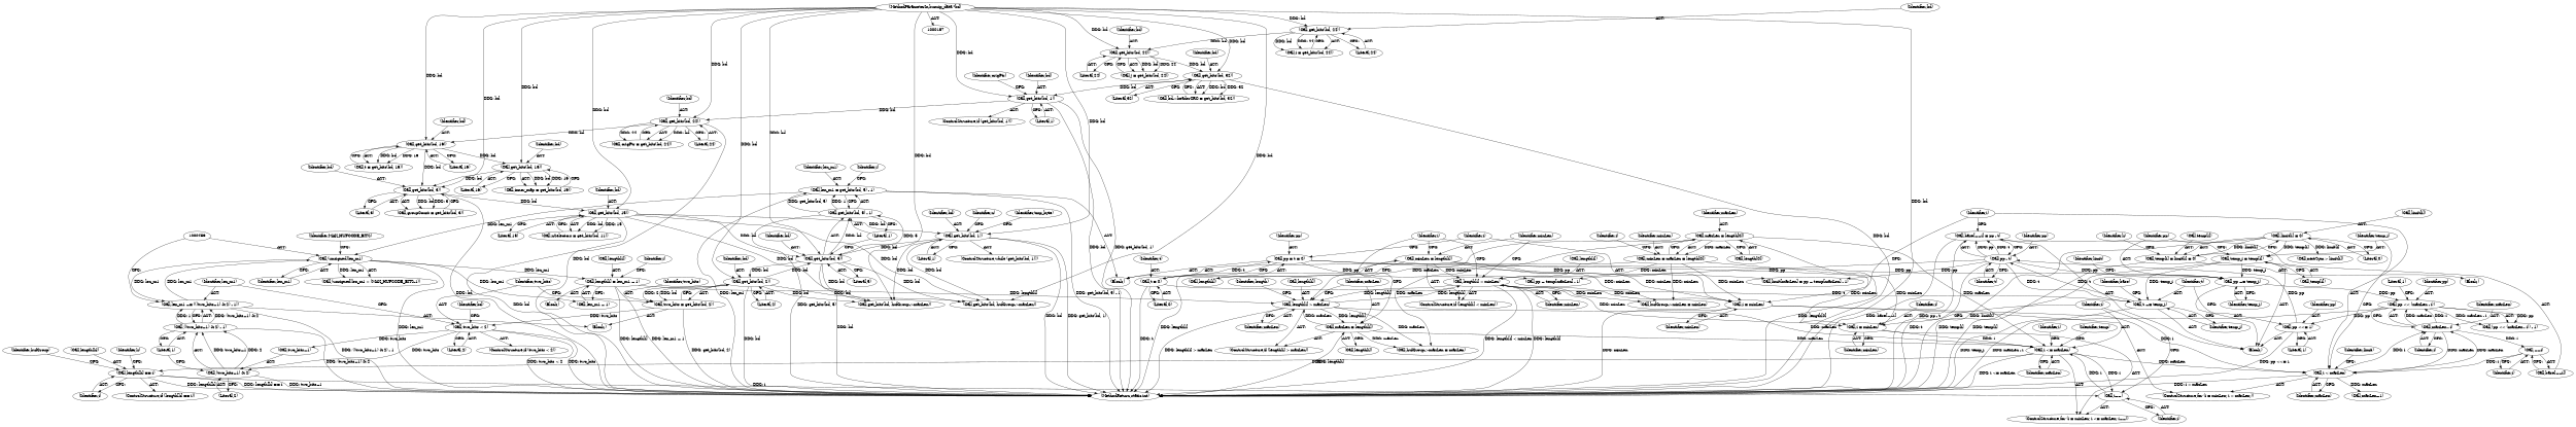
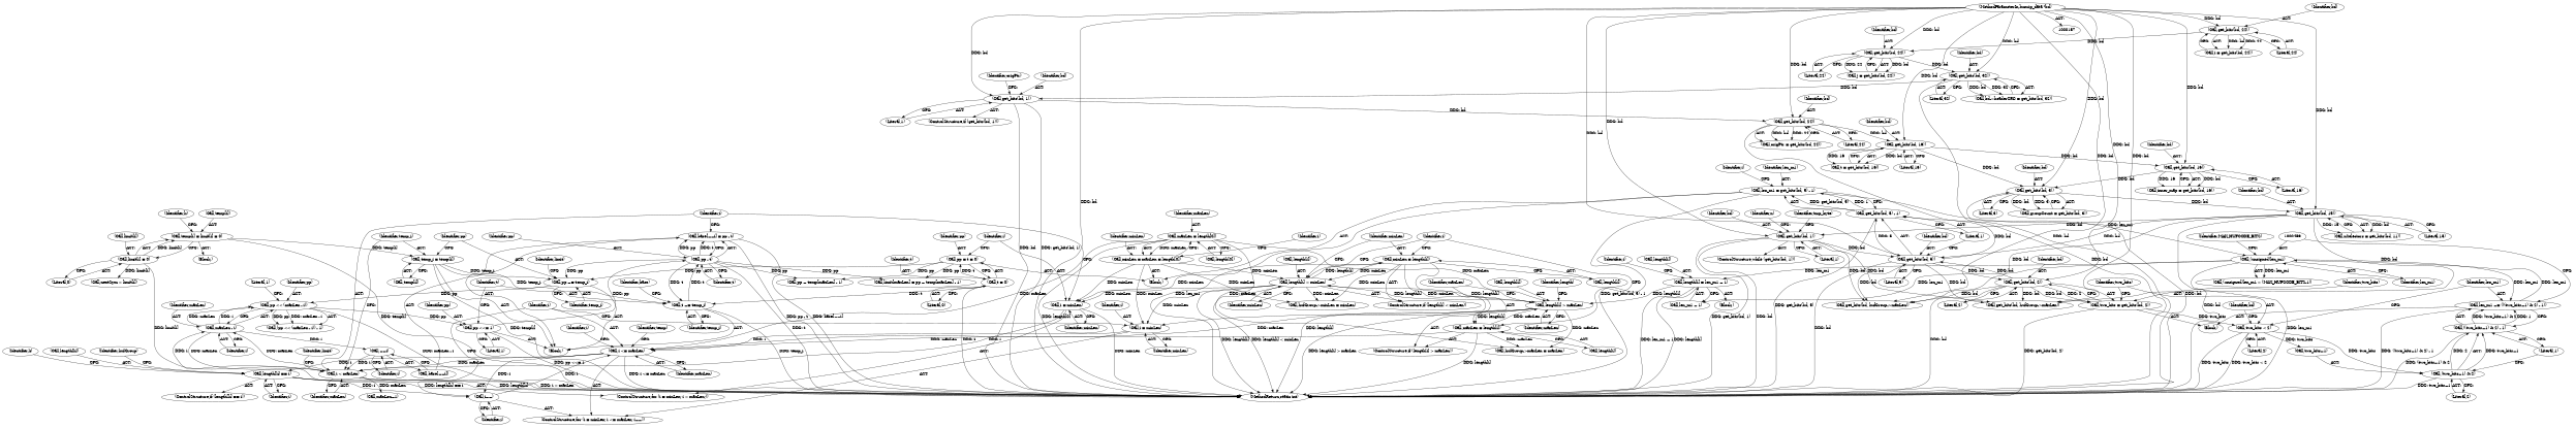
  digraph {
    n1 [label="(Call,base[++i] = pp - t)"]
    n2 [label="(Call,pp - t)"]
    n3 [label="(MethodReturn,static int)"]
    n4 [label="(Block,)"]
    n5 [label="(Call,pp += temp_i)"]
    n6 [label="(Call,t += temp_i)"]
    n7 [label="(Call,limit[maxLen] = pp + temp[maxLen] - 1)"]
    n8 [label="(Call,pp + temp[maxLen] - 1)"]
    n9 [label="(Identifier,t)"]
    n10 [label="(Call,pp << (maxLen - i))"]
    n11 [label="(Identifier,temp_i)"]
    n12 [label="(Identifier,temp_i)"]
    n13 [label="(Call,pp <<= 1)"]
    n14 [label="(Literal,1)"]
    n15 [label="(Call,maxLen - i)"]
    n16 [label="(Call,(pp << (maxLen - i)) - 1)"]
    n17 [label="(Call,i < maxLen)"]
    n18 [label="(Call,++i)"]
    n19 [label="(Identifier,i)"]
    n20 [label="(Call,temp_i = temp[i])"]
    n21 [label="(Call,temp[i])"]
    n22 [label="(Call,temp[i] = limit[i] = 0)"]
    n23 [label="(Call,limit[i] = 0)"]
    n24 [label="(Block,)"]
    n25 [label="(Call,nextSym > limit[i])"]
    n26 [label="(Literal,0)"]
    n27 [label="(Call,pp = t = 0)"]
    n28 [label="(Call,t = 0)"]
    n29 [label="(Block,)"]
    n30 [label="(Literal,0)"]
    n31 [label="(Call,maxLen+1)"]
    n32 [label="(ControlStructure,for (i = minLen; i < maxLen;))"]
    n33 [label="(Identifier,maxLen)"]
    n34 [label="(Identifier,i)"]
    n35 [label="(Call,base[++i])"]
    n36 [label="(Call,i = minLen)"]
    n37 [label="(Identifier,minLen)"]
    n38 [label="(Call,minLen = length[i])"]
    n39 [label="(Call,length[i] < minLen)"]
    n40 [label="(Call,i = minLen)"]
    n41 [label="(ControlStructure,if (length[i] < minLen))"]
    n42 [label="(Call,hufGroup->minLen = minLen)"]
    n43 [label="(Call,length[i])"]
    n44 [label="(Call,length[i] > maxLen)"]
    n45 [label="(Identifier,minLen)"]
    n46 [label="(Call,i <= maxLen)"]
    n47 [label="(ControlStructure,for (i = minLen; i <= maxLen; i++))"]
    n48 [label="(Identifier,minLen)"]
    n49 [label="(Call,maxLen = length[i])"]
    n50 [label="(Call,hufGroup->maxLen = maxLen)"]
    n51 [label="(Identifier,maxLen)"]
    n52 [label="(ControlStructure,if (length[i] > maxLen))"]
    n53 [label="(Call,length[i])"]
    n54 [label="(Call,i++)"]
    n55 [label="(Call,length[k] == i)"]
    n56 [label="(Identifier,maxLen)"]
    n57 [label="(Call,length[i] = len_m1 + 1)"]
    n58 [label="(Call,len_m1 + 1)"]
    n59 [label="(Block,)"]
    n60 [label="(Call,(unsigned)len_m1)"]
    n61 [label="(Call,len_m1 += (((two_bits+1) & 2) - 1))"]
    n62 [label="(Call,(unsigned)len_m1 > (MAX_HUFCODE_BITS-1))"]
    n63 [label="(Identifier,len_m1)"]
    n64 [label="(Call,((two_bits+1) & 2) - 1)"]
    n65 [label="(Block,)"]
    n66 [label="(Call,len_m1 = get_bits(bd, 5) - 1)"]
    n67 [label="(Call,get_bits(bd, 5) - 1)"]
    n68 [label="(Literal,1)"]
    n69 [label="(Call,get_bits(bd, 5))"]
    n70 [label="(Call,get_bits(bd, 2))"]
    n71 [label="(Literal,5)"]
    n72 [label="(Call,get_bits(bd, hufGroup->maxLen))"]
    n73 [label="(Call,get_bits(bd, hufGroup->maxLen))"]
    n74 [label="(Call,two_bits = get_bits(bd, 2))"]
    n75 [label="(Literal,2)"]
    n76 [label="(Call,get_bits(bd, 1))"]
    n77 [label="(Literal,1)"]
    n78 [label="(ControlStructure,while (get_bits(bd, 1)))"]
    n79 [label="(Call,get_bits(bd, 15))"]
    n80 [label="(Literal,15)"]
    n81 [label="(Call,nSelectors = get_bits(bd, 11))"]
    n82 [label="(Call,get_bits(bd, 3))"]
    n83 [label="(Call,groupCount = get_bits(bd, 3))"]
    n84 [label="(Literal,3)"]
    n85 [label="(Call,get_bits(bd, 16))"]
    n86 [label="(Call,inner_map = get_bits(bd, 16))"]
    n87 [label="(Literal,16)"]
    n88 [label="(Call,get_bits(bd, 16))"]
    n89 [label="(Literal,16)"]
    n90 [label="(Call,t = get_bits(bd, 16))"]
    n91 [label="(Call,get_bits(bd, 24))"]
    n92 [label="(Literal,24)"]
    n93 [label="(Call,origPtr = get_bits(bd, 24))"]
    n94 [label="(Call,get_bits(bd, 1))"]
    n95 [label="(ControlStructure,if (get_bits(bd, 1)))"]
    n96 [label="(Literal,1)"]
    n97 [label="(Call,get_bits(bd, 32))"]
    n98 [label="(Call,bd->headerCRC = get_bits(bd, 32))"]
    n99 [label="(Literal,32)"]
    n100 [label="(Call,get_bits(bd, 24))"]
    n101 [label="(Call,j = get_bits(bd, 24))"]
    n102 [label="(Literal,24)"]
    n103 [label="(Call,get_bits(bd, 24))"]
    n104 [label="(Call,i = get_bits(bd, 24))"]
    n105 [label="(Literal,24)"]
    n106 [label="(MethodParameterIn,bunzip_data *bd)"]
    1000157
    n108 [label="(Call,two_bits < 2)"]
    n109 [label="(Literal,1)"]
    n110 [label="(Call,(two_bits+1) & 2)"]
    n111 [label="(Literal,2)"]
    n112 [label="(Literal,2)"]
    n113 [label="(Call,two_bits+1)"]
-   n114 [label="(ControlStructure,if (two_bits < 2))"]
    n115 [label="(Call,maxLen = length[0])"]
    n116 [label="(Call,minLen = maxLen = length[0])"]
    n117 [label="(Call,length[0])"]
    n118 [label="(Identifier,i)"]
    n119 [label="(ControlStructure,if (length[k] == i))"]
    n120 [label="(Identifier,i)"]
    n121 [label="(Literal,1)"]
    n122 [label="(Identifier,i)"]
    n123 [label="(Identifier,hufGroup)"]
    n124 [label="(Identifier,bd)"]
    n125 [label="(Identifier,k)"]
    n126 [label="(Identifier,pp)"]
    n127 [label="(Identifier,maxLen)"]
    n128 [label="(Identifier,temp)"]
    n129 [label="(Identifier,pp)"]
    n130 [label="(Identifier,bd)"]
    n131 [label="(Identifier,bd)"]
    n132 [label="(Call,length[k])"]
    n133 [label="(Identifier,bd)"]
    n134 [label="(Identifier,origPtr)"]
    n135 [label="(Identifier,bd)"]
    n136 [label="(Identifier,minLen)"]
    n137 [label="(Identifier,len_m1)"]
    n138 [label="(Identifier,t)"]
    n139 [label="(Identifier,length)"]
    n140 [label="(Identifier,two_bits)"]
    n141 [label="(Identifier,i)"]
    n142 [label="(Identifier,i)"]
    n143 [label="(Identifier,pp)"]
    n144 [label="(Identifier,k)"]
    n145 [label="(Call,length[i])"]
    n146 [label="(Identifier,bd)"]
    n147 [label="(Identifier,len_m1)"]
    n148 [label="(Identifier,bd)"]
    n149 [label="(Identifier,MAX_HUFCODE_BITS)"]
    n150 [label="(Identifier,bd)"]
    n151 [label="(Identifier,pp)"]
    n152 [label="(Identifier,bd)"]
    n153 [label="(Identifier,maxLen)"]
    n154 [label="(Identifier,base)"]
    n155 [label="(Identifier,i)"]
    n156 [label="(Identifier,limit)"]
    n157 [label="(Identifier,minLen)"]
    n158 [label="(Identifier,t)"]
    n159 [label="(Identifier,i)"]
    n160 [label="(Call,temp[i])"]
    n161 [label="(Identifier,i)"]
    n162 [label="(Identifier,bd)"]
    n163 [label="(Identifier,pp)"]
    n164 [label="(Identifier,n)"]
    n165 [label="(Identifier,i)"]
    n166 [label="(Identifier,i)"]
    n167 [label="(Identifier,limit)"]
    n168 [label="(Identifier,bd)"]
    n169 [label="(Identifier,bd)"]
    n170 [label="(Call,limit[i])"]
    n171 [label="(Call,length[i])"]
    n172 [label="(Call,length[i])"]
    n173 [label="(Identifier,two_bits)"]
    n174 [label="(Identifier,tmp_byte)"]
    n175 [label="(Identifier,bd)"]
    n176 [label="(Identifier,temp_i)"]
    n177 [label="(Identifier,maxLen)"]
    n178 [label="(Identifier,i)"]
    1000459
    n1 -> n2 [label="CFG: "]
    n1 -> n3 [label="DDG: base[++i]"]
    n1 -> n3 [label="DDG: pp - t"]
    n1 -> n4 [label="AST: "]
    n2 -> n1 [label="AST: "]
    n2 -> n1 [label="DDG: pp"]
    n2 -> n1 [label="DDG: t"]
    n2 -> n3 [label="DDG: t"]
    n2 -> n5 [label="DDG: pp"]
    n2 -> n6 [label="DDG: t"]
    n2 -> n7 [label="DDG: pp"]
    n2 -> n8 [label="DDG: pp"]
    n2 -> n9 [label="CFG: "]
    n5 -> n4 [label="AST: "]
    n5 -> n10 [label="DDG: pp"]
    n5 -> n11 [label="CFG: "]
    n6 -> n2 [label="DDG: t"]
    n6 -> n3 [label="DDG: temp_i"]
    n6 -> n4 [label="AST: "]
    n6 -> n12 [label="CFG: "]
    n9 -> n2 [label="AST: "]
    n10 -> n3 [label="DDG: maxLen - i"]
    n10 -> n13 [label="DDG: pp"]
    n10 -> n15 [label="CFG: "]
    n10 -> n16 [label="AST: "]
    n10 -> n16 [label="DDG: pp"]
    n10 -> n16 [label="DDG: maxLen - i"]
    n11 -> n5 [label="AST: "]
    n12 -> n6 [label="AST: "]
    n13 -> n2 [label="DDG: pp"]
    n13 -> n3 [label="DDG: pp <<= 1"]
    n13 -> n4 [label="AST: "]
    n13 -> n14 [label="CFG: "]
    n14 -> n13 [label="AST: "]
    n15 -> n10 [label="AST: "]
    n15 -> n10 [label="DDG: maxLen"]
    n15 -> n10 [label="DDG: i"]
    n15 -> n17 [label="DDG: maxLen"]
    n15 -> n18 [label="DDG: i"]
    n15 -> n19 [label="CFG: "]
    n17 -> n3 [label="DDG: i < maxLen"]
    n17 -> n15 [label="DDG: maxLen"]
    n17 -> n15 [label="DDG: i"]
    n17 -> n31 [label="DDG: maxLen"]
    n17 -> n32 [label="AST: "]
    n17 -> n33 [label="CFG: "]
    n18 -> n17 [label="DDG: i"]
    n18 -> n34 [label="CFG: "]
    n18 -> n35 [label="AST: "]
    n19 -> n15 [label="AST: "]
    n20 -> n3 [label="DDG: temp[i]"]
    n20 -> n4 [label="AST: "]
    n20 -> n5 [label="DDG: temp_i"]
    n20 -> n6 [label="DDG: temp_i"]
    n20 -> n21 [label="CFG: "]
    n21 -> n20 [label="AST: "]
    n22 -> n3 [label="DDG: temp[i]"]
-   n23 -> n20 [label="DDG: temp[i]"]
+   n22 -> n20 [label="DDG: temp[i]"]
    n22 -> n23 [label="CFG: "]
    n22 -> n24 [label="AST: "]
    n23 -> n3 [label="DDG: limit[i]"]
    n23 -> n22 [label="AST: "]
    n23 -> n22 [label="DDG: limit[i]"]
    n23 -> n25 [label="DDG: limit[i]"]
    n23 -> n26 [label="CFG: "]
    n26 -> n23 [label="AST: "]
    n27 -> n5 [label="DDG: pp"]
    n27 -> n7 [label="DDG: pp"]
    n27 -> n8 [label="DDG: pp"]
    n27 -> n28 [label="CFG: "]
    n27 -> n29 [label="AST: "]
    n28 -> n3 [label="DDG: t"]
    n28 -> n6 [label="DDG: t"]
    n28 -> n27 [label="AST: "]
    n28 -> n27 [label="DDG: t"]
    n28 -> n30 [label="CFG: "]
    n30 -> n28 [label="AST: "]
    n33 -> n17 [label="AST: "]
    n34 -> n18 [label="AST: "]
    n35 -> n1 [label="AST: "]
    n35 -> n18 [label="CFG: "]
    n36 -> n3 [label="DDG: minLen"]
    n36 -> n17 [label="DDG: i"]
    n36 -> n32 [label="AST: "]
    n36 -> n37 [label="CFG: "]
    n37 -> n36 [label="AST: "]
    n38 -> n3 [label="DDG: length[i]"]
    n38 -> n36 [label="DDG: minLen"]
    n38 -> n39 [label="DDG: minLen"]
    n38 -> n40 [label="DDG: minLen"]
    n38 -> n41 [label="AST: "]
    n38 -> n42 [label="DDG: minLen"]
    n38 -> n43 [label="CFG: "]
    n39 -> n3 [label="DDG: length[i]"]
    n39 -> n3 [label="DDG: length[i] < minLen"]
    n39 -> n36 [label="DDG: minLen"]
+   n39 -> n38 [label="DDG: length[i]"]
    n39 -> n40 [label="DDG: minLen"]
    n39 -> n41 [label="AST: "]
    n39 -> n42 [label="DDG: minLen"]
    n39 -> n44 [label="DDG: length[i]"]
    n39 -> n45 [label="CFG: "]
    n40 -> n46 [label="DDG: i"]
    n40 -> n47 [label="AST: "]
    n40 -> n48 [label="CFG: "]
    n43 -> n38 [label="AST: "]
    n44 -> n3 [label="DDG: length[i] > maxLen"]
    n44 -> n39 [label="DDG: length[i]"]
    n44 -> n46 [label="DDG: maxLen"]
    n44 -> n49 [label="DDG: length[i]"]
    n44 -> n50 [label="DDG: maxLen"]
    n44 -> n51 [label="CFG: "]
    n44 -> n52 [label="AST: "]
    n45 -> n39 [label="AST: "]
    n46 -> n3 [label="DDG: i <= maxLen"]
    n46 -> n17 [label="DDG: maxLen"]
    n46 -> n47 [label="AST: "]
    n46 -> n54 [label="DDG: i"]
    n46 -> n55 [label="DDG: i"]
    n46 -> n56 [label="CFG: "]
    n48 -> n40 [label="AST: "]
    n49 -> n3 [label="DDG: length[i]"]
    n49 -> n44 [label="DDG: maxLen"]
    n49 -> n46 [label="DDG: maxLen"]
    n49 -> n50 [label="DDG: maxLen"]
    n49 -> n52 [label="AST: "]
    n49 -> n53 [label="CFG: "]
    n51 -> n44 [label="AST: "]
    n53 -> n49 [label="AST: "]
    n54 -> n46 [label="DDG: i"]
    n54 -> n47 [label="AST: "]
    n54 -> n118 [label="CFG: "]
    n55 -> n3 [label="DDG: length[k]"]
    n55 -> n3 [label="DDG: length[k] == i"]
    n55 -> n54 [label="DDG: i"]
    n55 -> n119 [label="AST: "]
    n55 -> n120 [label="CFG: "]
    n56 -> n46 [label="AST: "]
    n57 -> n3 [label="DDG: len_m1 + 1"]
    n57 -> n3 [label="DDG: length[i]"]
    n57 -> n44 [label="DDG: length[i]"]
    n57 -> n58 [label="CFG: "]
    n57 -> n59 [label="AST: "]
    n58 -> n57 [label="AST: "]
    n60 -> n3 [label="DDG: len_m1"]
    n60 -> n57 [label="DDG: len_m1"]
    n60 -> n58 [label="DDG: len_m1"]
    n60 -> n61 [label="DDG: len_m1"]
    n60 -> n62 [label="AST: "]
    n60 -> n62 [label="DDG: len_m1"]
    n60 -> n63 [label="CFG: "]
    n61 -> n3 [label="DDG: ((two_bits+1) & 2) - 1"]
    n61 -> n60 [label="DDG: len_m1"]
    n61 -> n64 [label="CFG: "]
    n61 -> n65 [label="AST: "]
    n63 -> n60 [label="AST: "]
    n64 -> n3 [label="DDG: (two_bits+1) & 2"]
    n64 -> n61 [label="AST: "]
    n64 -> n61 [label="DDG: (two_bits+1) & 2"]
    n64 -> n61 [label="DDG: 1"]
    n64 -> n109 [label="CFG: "]
    n66 -> n3 [label="DDG: len_m1"]
    n66 -> n3 [label="DDG: get_bits(bd, 5) - 1"]
    n66 -> n29 [label="AST: "]
    n66 -> n60 [label="DDG: len_m1"]
    n66 -> n67 [label="CFG: "]
    n67 -> n3 [label="DDG: get_bits(bd, 5)"]
    n67 -> n66 [label="AST: "]
    n67 -> n66 [label="DDG: get_bits(bd, 5)"]
    n67 -> n66 [label="DDG: 1"]
    n67 -> n68 [label="CFG: "]
    n68 -> n67 [label="AST: "]
    n68 -> n69 [label="CFG: "]
    n69 -> n3 [label="DDG: bd"]
    n69 -> n67 [label="AST: "]
    n69 -> n67 [label="DDG: bd"]
    n69 -> n67 [label="DDG: 5"]
    n69 -> n70 [label="DDG: bd"]
    n69 -> n71 [label="CFG: "]
    n69 -> n72 [label="DDG: bd"]
    n69 -> n73 [label="DDG: bd"]
    n70 -> n3 [label="DDG: bd"]
    n70 -> n69 [label="DDG: bd"]
    n70 -> n72 [label="DDG: bd"]
    n70 -> n73 [label="DDG: bd"]
    n70 -> n74 [label="AST: "]
    n70 -> n74 [label="DDG: bd"]
    n70 -> n74 [label="DDG: 2"]
    n70 -> n75 [label="CFG: "]
    n71 -> n69 [label="AST: "]
    n74 -> n3 [label="DDG: get_bits(bd, 2)"]
    n74 -> n65 [label="AST: "]
    n74 -> n70 [label="CFG: "]
    n74 -> n108 [label="DDG: two_bits"]
    n75 -> n70 [label="AST: "]
    n76 -> n3 [label="DDG: bd"]
    n76 -> n3 [label="DDG: get_bits(bd, 1)"]
    n76 -> n69 [label="DDG: bd"]
    n76 -> n72 [label="DDG: bd"]
    n76 -> n73 [label="DDG: bd"]
    n76 -> n77 [label="CFG: "]
    n76 -> n78 [label="AST: "]
    n77 -> n76 [label="AST: "]
    n79 -> n3 [label="DDG: bd"]
    n79 -> n69 [label="DDG: bd"]
    n79 -> n72 [label="DDG: bd"]
    n79 -> n73 [label="DDG: bd"]
    n79 -> n76 [label="DDG: bd"]
    n79 -> n80 [label="CFG: "]
    n79 -> n81 [label="AST: "]
    n79 -> n81 [label="DDG: bd"]
    n79 -> n81 [label="DDG: 15"]
    n80 -> n79 [label="AST: "]
    n81 -> n79 [label="CFG: "]
    n82 -> n3 [label="DDG: bd"]
    n82 -> n79 [label="DDG: bd"]
    n82 -> n83 [label="AST: "]
    n82 -> n83 [label="DDG: bd"]
    n82 -> n83 [label="DDG: 3"]
    n82 -> n84 [label="CFG: "]
    n83 -> n82 [label="CFG: "]
    n84 -> n82 [label="AST: "]
    n85 -> n82 [label="DDG: bd"]
    n85 -> n86 [label="AST: "]
    n85 -> n86 [label="DDG: bd"]
    n85 -> n86 [label="DDG: 16"]
    n85 -> n87 [label="CFG: "]
    n86 -> n85 [label="CFG: "]
    n87 -> n85 [label="AST: "]
    n88 -> n82 [label="DDG: bd"]
    n88 -> n85 [label="DDG: bd"]
    n88 -> n89 [label="CFG: "]
    n88 -> n90 [label="AST: "]
    n88 -> n90 [label="DDG: bd"]
    n88 -> n90 [label="DDG: 16"]
    n89 -> n88 [label="AST: "]
    n90 -> n88 [label="CFG: "]
    n91 -> n3 [label="DDG: bd"]
    n91 -> n88 [label="DDG: bd"]
    n91 -> n92 [label="CFG: "]
    n91 -> n93 [label="AST: "]
    n91 -> n93 [label="DDG: bd"]
    n91 -> n93 [label="DDG: 24"]
    n92 -> n91 [label="AST: "]
    n93 -> n91 [label="CFG: "]
    n94 -> n3 [label="DDG: get_bits(bd, 1)"]
    n94 -> n3 [label="DDG: bd"]
    n94 -> n91 [label="DDG: bd"]
    n94 -> n95 [label="AST: "]
    n94 -> n96 [label="CFG: "]
    n96 -> n94 [label="AST: "]
    n97 -> n3 [label="DDG: bd"]
    n97 -> n94 [label="DDG: bd"]
    n97 -> n98 [label="AST: "]
    n97 -> n98 [label="DDG: bd"]
    n97 -> n98 [label="DDG: 32"]
    n97 -> n99 [label="CFG: "]
    n98 -> n97 [label="CFG: "]
    n99 -> n97 [label="AST: "]
    n100 -> n97 [label="DDG: bd"]
    n100 -> n101 [label="AST: "]
    n100 -> n101 [label="DDG: bd"]
    n100 -> n101 [label="DDG: 24"]
    n100 -> n102 [label="CFG: "]
    n101 -> n100 [label="CFG: "]
    n102 -> n100 [label="AST: "]
    n103 -> n100 [label="DDG: bd"]
    n103 -> n104 [label="AST: "]
    n103 -> n104 [label="DDG: bd"]
    n103 -> n104 [label="DDG: 24"]
    n103 -> n105 [label="CFG: "]
    n104 -> n103 [label="CFG: "]
    n105 -> n103 [label="AST: "]
    n106 -> n3 [label="DDG: bd"]
    n106 -> n69 [label="DDG: bd"]
    n106 -> n70 [label="DDG: bd"]
    n106 -> n72 [label="DDG: bd"]
    n106 -> n73 [label="DDG: bd"]
    n106 -> n76 [label="DDG: bd"]
    n106 -> n79 [label="DDG: bd"]
    n106 -> n82 [label="DDG: bd"]
    n106 -> n85 [label="DDG: bd"]
    n106 -> n88 [label="DDG: bd"]
    n106 -> n91 [label="DDG: bd"]
    n106 -> n94 [label="DDG: bd"]
    n106 -> n97 [label="DDG: bd"]
    n106 -> n100 [label="DDG: bd"]
    n106 -> n103 [label="DDG: bd"]
    n106 -> 1000157 [label="AST: "]
    n108 -> n3 [label="DDG: two_bits < 2"]
    n108 -> n3 [label="DDG: two_bits"]
    n108 -> n110 [label="DDG: two_bits"]
    n108 -> n112 [label="CFG: "]
    n108 -> n113 [label="DDG: two_bits"]
-   n108 -> n114 [label="AST: "]
    n109 -> n64 [label="AST: "]
    n109 -> n110 [label="CFG: "]
    n110 -> n3 [label="DDG: two_bits+1"]
    n110 -> n64 [label="AST: "]
    n110 -> n64 [label="DDG: two_bits+1"]
    n110 -> n64 [label="DDG: 2"]
    n110 -> n111 [label="CFG: "]
    n111 -> n110 [label="AST: "]
    n112 -> n108 [label="AST: "]
    n113 -> n110 [label="AST: "]
    n115 -> n3 [label="DDG: length[0]"]
    n115 -> n44 [label="DDG: maxLen"]
    n115 -> n46 [label="DDG: maxLen"]
    n115 -> n50 [label="DDG: maxLen"]
    n115 -> n116 [label="AST: "]
    n115 -> n116 [label="DDG: maxLen"]
    n115 -> n117 [label="CFG: "]
    n116 -> n29 [label="AST: "]
    n116 -> n36 [label="DDG: minLen"]
    n116 -> n39 [label="DDG: minLen"]
    n116 -> n40 [label="DDG: minLen"]
    n116 -> n42 [label="DDG: minLen"]
    n116 -> n115 [label="CFG: "]
    n117 -> n115 [label="AST: "]
    n118 -> n54 [label="AST: "]
    n120 -> n55 [label="AST: "]
    n121 -> n10 [label="CFG: "]
    n122 -> n40 [label="AST: "]
    n123 -> n55 [label="CFG: "]
    n124 -> n69 [label="AST: "]
    n125 -> n22 [label="CFG: "]
    n126 -> n27 [label="AST: "]
    n127 -> n44 [label="CFG: "]
    n127 -> n49 [label="AST: "]
    n128 -> n46 [label="CFG: "]
    n129 -> n13 [label="AST: "]
    n130 -> n85 [label="AST: "]
    n131 -> n97 [label="AST: "]
    n132 -> n55 [label="AST: "]
    n133 -> n108 [label="CFG: "]
    n134 -> n94 [label="CFG: "]
    n135 -> n103 [label="AST: "]
    n136 -> n116 [label="AST: "]
    n137 -> n61 [label="AST: "]
    n137 -> n108 [label="CFG: "]
    n138 -> n28 [label="AST: "]
    n139 -> n44 [label="CFG: "]
    n140 -> n74 [label="AST: "]
    n141 -> n38 [label="CFG: "]
    n141 -> n39 [label="CFG: "]
    n141 -> n49 [label="CFG: "]
    n142 -> n57 [label="CFG: "]
    n143 -> n10 [label="AST: "]
    n144 -> n55 [label="CFG: "]
    n145 -> n57 [label="AST: "]
    n146 -> n82 [label="AST: "]
    n147 -> n66 [label="AST: "]
    n148 -> n91 [label="AST: "]
    n149 -> n60 [label="CFG: "]
    n150 -> n79 [label="AST: "]
    n151 -> n5 [label="AST: "]
    n151 -> n20 [label="CFG: "]
    n152 -> n76 [label="AST: "]
    n153 -> n15 [label="AST: "]
    n154 -> n6 [label="CFG: "]
    n155 -> n46 [label="CFG: "]
    n156 -> n17 [label="CFG: "]
    n157 -> n38 [label="AST: "]
    n157 -> n39 [label="CFG: "]
    n158 -> n6 [label="AST: "]
    n158 -> n13 [label="CFG: "]
    n159 -> n116 [label="CFG: "]
    n160 -> n22 [label="AST: "]
    n161 -> n27 [label="CFG: "]
    n161 -> n36 [label="AST: "]
    n162 -> n94 [label="AST: "]
    n163 -> n2 [label="AST: "]
    n164 -> n76 [label="CFG: "]
    n165 -> n1 [label="CFG: "]
    n165 -> n17 [label="AST: "]
    n165 -> n36 [label="CFG: "]
    n166 -> n66 [label="CFG: "]
    n167 -> n5 [label="CFG: "]
    n168 -> n70 [label="AST: "]
    n169 -> n88 [label="AST: "]
    n170 -> n23 [label="AST: "]
    n171 -> n39 [label="AST: "]
    n172 -> n44 [label="AST: "]
    n173 -> n74 [label="CFG: "]
    n173 -> n108 [label="AST: "]
    n174 -> n76 [label="CFG: "]
    n175 -> n100 [label="AST: "]
    n176 -> n17 [label="CFG: "]
    n176 -> n20 [label="AST: "]
    n177 -> n115 [label="AST: "]
    n178 -> n40 [label="CFG: "]
    n178 -> n46 [label="AST: "]
    n178 -> n54 [label="CFG: "]
    1000459 -> n60 [label="AST: "]
    1000459 -> n61 [label="CFG: "]
  }
